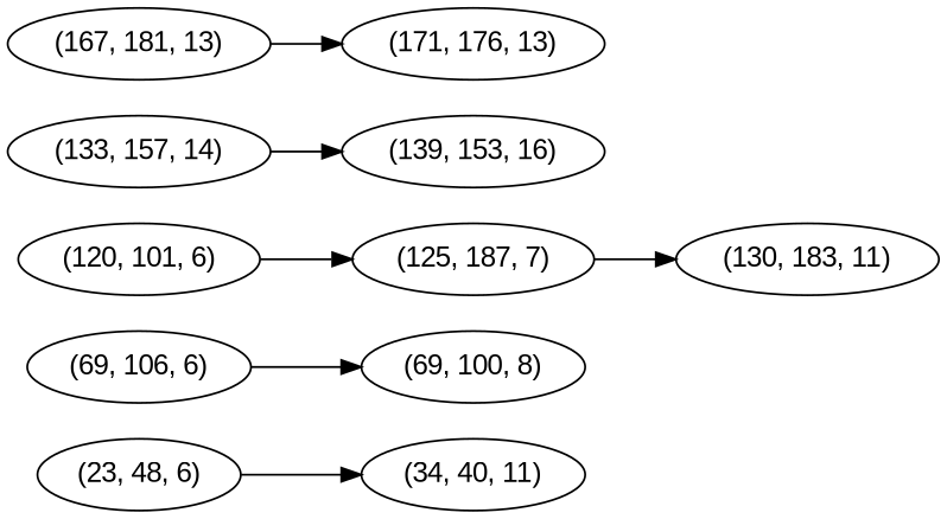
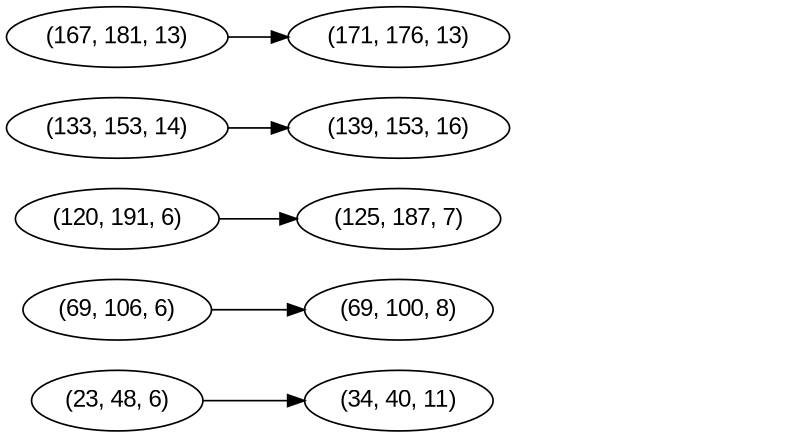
  digraph {
    fontname="Liberation Sans"
    rankdir=LR
    node [fontname="Liberation Sans"]
    edge [fontname="Liberation Sans"]
    "(23, 48, 6)"
    "(34, 40, 11)"
    n3 [label="(69, 106, 6)"]
    "(69, 100, 8)"
-   "(120, 191, 6)" [label="(120, 101, 6)"]
+   "(120, 191, 6)"
    "(125, 187, 7)"
-   "(130, 183, 11)"
-   "(133, 157, 14)"
+   "(133, 157, 14)" [label="(133, 153, 14)"]
    "(139, 153, 16)"
    n10 [label="(171, 176, 13)"]
    "(167, 181, 13)"
    "(23, 48, 6)" -> "(34, 40, 11)"
    n3 -> "(69, 100, 8)"
    "(120, 191, 6)" -> "(125, 187, 7)"
-   "(125, 187, 7)" -> "(130, 183, 11)"
    "(133, 157, 14)" -> "(139, 153, 16)"
    "(167, 181, 13)" -> n10
  }
